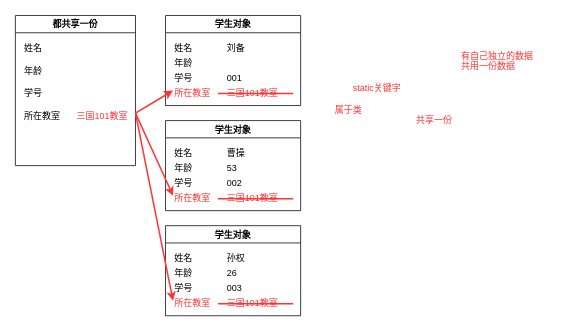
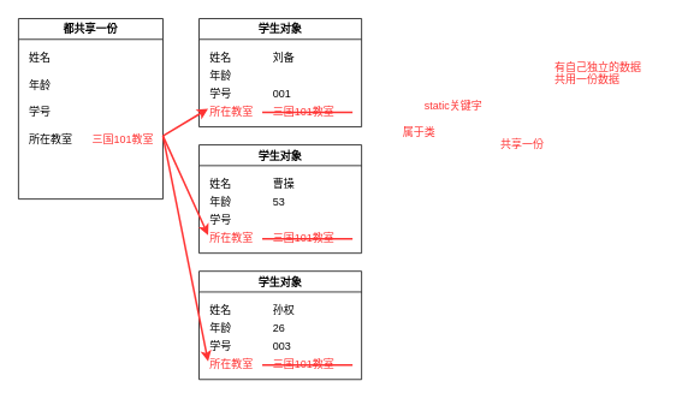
  <mxCell id="0" />
  <mxCell id="1" parent="0" />
  <mxCell id="2" value="都共享一份" style="swimlane;" vertex="1" parent="1"><mxGeometry width="160" height="200" as="geometry" x="20" y="20" /></mxCell>
  <mxCell id="3" value="姓名" style="text;html=1;strokeColor=none;fillColor=none;align=left;verticalAlign=top;whiteSpace=wrap;rounded=0;" vertex="1" parent="2"><mxGeometry x="10" y="30" width="40" height="20" as="geometry" /></mxCell>
  <mxCell id="4" value="年龄" style="text;html=1;strokeColor=none;fillColor=none;align=left;verticalAlign=top;whiteSpace=wrap;rounded=0;" vertex="1" parent="2"><mxGeometry x="10" y="60" width="40" height="20" as="geometry" /></mxCell>
  <mxCell id="5" value="学号" style="text;html=1;strokeColor=none;fillColor=none;align=left;verticalAlign=top;whiteSpace=wrap;rounded=0;" vertex="1" parent="2"><mxGeometry x="10" y="90" width="40" height="20" as="geometry" /></mxCell>
  <mxCell id="6" value="所在教室" style="text;html=1;strokeColor=none;fillColor=none;align=left;verticalAlign=top;whiteSpace=wrap;rounded=0;" vertex="1" parent="2"><mxGeometry x="10" y="120" width="50" height="20" as="geometry" /></mxCell>
  <mxCell id="7" value="三国101教室" style="text;html=1;strokeColor=none;fillColor=none;align=left;verticalAlign=top;whiteSpace=wrap;rounded=0;fontColor=#FF3333;" vertex="1" parent="2"><mxGeometry x="80" y="120" width="80" height="20" as="geometry" /></mxCell>
  <mxCell id="8" value="只在类当中保存一份&lt;br&gt;所有本类对象共享同一份" style="text;html=1;strokeColor=none;fillColor=none;align=left;verticalAlign=top;whiteSpace=wrap;rounded=0;fontColor=#FFFFFF;" vertex="1" parent="2"><mxGeometry x="10" y="160" width="140" height="40" as="geometry" /></mxCell>
  <mxCell id="9" value="学生对象" style="swimlane;" vertex="1" parent="1"><mxGeometry x="220" width="180" height="120" as="geometry" y="20" /></mxCell>
  <mxCell id="10" value="姓名" style="text;html=1;strokeColor=none;fillColor=none;align=left;verticalAlign=top;whiteSpace=wrap;rounded=0;" vertex="1" parent="9"><mxGeometry x="10" y="30" width="40" height="20" as="geometry" /></mxCell>
  <mxCell id="11" value="年龄" style="text;html=1;strokeColor=none;fillColor=none;align=left;verticalAlign=top;whiteSpace=wrap;rounded=0;" vertex="1" parent="9"><mxGeometry x="10" y="50" width="40" height="20" as="geometry" /></mxCell>
  <mxCell id="12" value="学号" style="text;html=1;strokeColor=none;fillColor=none;align=left;verticalAlign=top;whiteSpace=wrap;rounded=0;" vertex="1" parent="9"><mxGeometry x="10" y="70" width="40" height="20" as="geometry" /></mxCell>
  <mxCell id="13" value="所在教室" style="text;html=1;strokeColor=none;fillColor=none;align=left;verticalAlign=top;whiteSpace=wrap;rounded=0;fontColor=#FF3333;" vertex="1" parent="9"><mxGeometry x="10" y="90" width="50" height="20" as="geometry" /></mxCell>
  <mxCell id="14" value="刘备" style="text;html=1;strokeColor=none;fillColor=none;align=left;verticalAlign=top;whiteSpace=wrap;rounded=0;" vertex="1" parent="9"><mxGeometry x="80" y="30" width="40" height="20" as="geometry" /></mxCell>
  <mxCell id="15" value="001" style="text;html=1;strokeColor=none;fillColor=none;align=left;verticalAlign=top;whiteSpace=wrap;rounded=0;" vertex="1" parent="9"><mxGeometry x="80" y="70" width="40" height="20" as="geometry" /></mxCell>
  <mxCell id="16" value="三国101教室" style="text;html=1;strokeColor=none;fillColor=none;align=left;verticalAlign=top;whiteSpace=wrap;rounded=0;fontColor=#FF3333;" vertex="1" parent="9"><mxGeometry x="80" y="90" width="80" height="20" as="geometry" /></mxCell>
  <mxCell id="17" value="" style="endArrow=none;html=1;fontColor=#FF3333;strokeWidth=2;strokeColor=#FF3333;" edge="1" parent="9"><mxGeometry width="50" height="50" relative="1" as="geometry"><mxPoint x="70" y="104" as="sourcePoint" /><mxPoint x="170" y="104" as="targetPoint" /></mxGeometry></mxCell>
  <mxCell id="18" value="" style="endArrow=classic;html=1;strokeColor=#FF3333;strokeWidth=2;fontColor=#FF3333;entryX=0;entryY=0.5;entryDx=0;entryDy=0;" edge="1" parent="1" target="13"><mxGeometry width="50" height="50" relative="1" as="geometry"><mxPoint x="180" y="150" as="sourcePoint" /><mxPoint x="180" y="250" as="targetPoint" /></mxGeometry></mxCell>
  <mxCell id="19" value="学生对象" style="swimlane;" vertex="1" parent="1"><mxGeometry x="220" y="160" width="180" height="120" as="geometry" /></mxCell>
  <mxCell id="20" value="姓名" style="text;html=1;strokeColor=none;fillColor=none;align=left;verticalAlign=top;whiteSpace=wrap;rounded=0;" vertex="1" parent="19"><mxGeometry x="10" y="30" width="40" height="20" as="geometry" /></mxCell>
  <mxCell id="21" value="年龄" style="text;html=1;strokeColor=none;fillColor=none;align=left;verticalAlign=top;whiteSpace=wrap;rounded=0;" vertex="1" parent="19"><mxGeometry x="10" y="50" width="40" height="20" as="geometry" /></mxCell>
  <mxCell id="22" value="学号" style="text;html=1;strokeColor=none;fillColor=none;align=left;verticalAlign=top;whiteSpace=wrap;rounded=0;" vertex="1" parent="19"><mxGeometry x="10" y="70" width="40" height="20" as="geometry" /></mxCell>
  <mxCell id="23" value="所在教室" style="text;html=1;strokeColor=none;fillColor=none;align=left;verticalAlign=top;whiteSpace=wrap;rounded=0;fontColor=#FF3333;" vertex="1" parent="19"><mxGeometry x="10" y="90" width="50" height="20" as="geometry" /></mxCell>
  <mxCell id="24" value="曹操" style="text;html=1;strokeColor=none;fillColor=none;align=left;verticalAlign=top;whiteSpace=wrap;rounded=0;" vertex="1" parent="19"><mxGeometry x="80" y="30" width="40" height="20" as="geometry" /></mxCell>
  <mxCell id="25" value="53" style="text;html=1;strokeColor=none;fillColor=none;align=left;verticalAlign=top;whiteSpace=wrap;rounded=0;" vertex="1" parent="19"><mxGeometry x="80" y="50" width="40" height="20" as="geometry" /></mxCell>
- <mxCell id="26" value="002" style="text;html=1;strokeColor=none;fillColor=none;align=left;verticalAlign=top;whiteSpace=wrap;rounded=0;" vertex="1" parent="19"><mxGeometry x="80" y="70" width="40" height="20" as="geometry" /></mxCell>
  <mxCell id="27" value="三国101教室" style="text;html=1;strokeColor=none;fillColor=none;align=left;verticalAlign=top;whiteSpace=wrap;rounded=0;fontColor=#FF3333;" vertex="1" parent="19"><mxGeometry x="80" y="90" width="80" height="20" as="geometry" /></mxCell>
  <mxCell id="28" value="" style="endArrow=none;html=1;fontColor=#FF3333;strokeWidth=2;strokeColor=#FF3333;" edge="1" parent="19"><mxGeometry width="50" height="50" relative="1" as="geometry"><mxPoint x="70" y="104" as="sourcePoint" /><mxPoint x="170" y="104" as="targetPoint" /></mxGeometry></mxCell>
  <mxCell id="29" value="学生对象" style="swimlane;" vertex="1" parent="1"><mxGeometry x="220" y="300" width="180" height="120" as="geometry" /></mxCell>
  <mxCell id="30" value="姓名" style="text;html=1;strokeColor=none;fillColor=none;align=left;verticalAlign=top;whiteSpace=wrap;rounded=0;" vertex="1" parent="29"><mxGeometry x="10" y="30" width="40" height="20" as="geometry" /></mxCell>
  <mxCell id="31" value="年龄" style="text;html=1;strokeColor=none;fillColor=none;align=left;verticalAlign=top;whiteSpace=wrap;rounded=0;" vertex="1" parent="29"><mxGeometry x="10" y="50" width="40" height="20" as="geometry" /></mxCell>
  <mxCell id="32" value="学号" style="text;html=1;strokeColor=none;fillColor=none;align=left;verticalAlign=top;whiteSpace=wrap;rounded=0;" vertex="1" parent="29"><mxGeometry x="10" y="70" width="40" height="20" as="geometry" /></mxCell>
  <mxCell id="33" value="所在教室" style="text;html=1;strokeColor=none;fillColor=none;align=left;verticalAlign=top;whiteSpace=wrap;rounded=0;fontColor=#FF3333;" vertex="1" parent="29"><mxGeometry x="10" y="90" width="50" height="20" as="geometry" /></mxCell>
  <mxCell id="34" value="孙权" style="text;html=1;strokeColor=none;fillColor=none;align=left;verticalAlign=top;whiteSpace=wrap;rounded=0;" vertex="1" parent="29"><mxGeometry x="80" y="30" width="40" height="20" as="geometry" /></mxCell>
  <mxCell id="35" value="26" style="text;html=1;strokeColor=none;fillColor=none;align=left;verticalAlign=top;whiteSpace=wrap;rounded=0;" vertex="1" parent="29"><mxGeometry x="80" y="50" width="40" height="20" as="geometry" /></mxCell>
  <mxCell id="36" value="003" style="text;html=1;strokeColor=none;fillColor=none;align=left;verticalAlign=top;whiteSpace=wrap;rounded=0;" vertex="1" parent="29"><mxGeometry x="80" y="70" width="40" height="20" as="geometry" /></mxCell>
  <mxCell id="37" value="三国101教室" style="text;html=1;strokeColor=none;fillColor=none;align=left;verticalAlign=top;whiteSpace=wrap;rounded=0;fontColor=#FF3333;" vertex="1" parent="29"><mxGeometry x="80" y="90" width="80" height="20" as="geometry" /></mxCell>
  <mxCell id="38" value="" style="endArrow=none;html=1;fontColor=#FF3333;strokeWidth=2;strokeColor=#FF3333;" edge="1" parent="29"><mxGeometry width="50" height="50" relative="1" as="geometry"><mxPoint x="70" y="104" as="sourcePoint" /><mxPoint x="170" y="104" as="targetPoint" /></mxGeometry></mxCell>
  <mxCell id="39" value="" style="endArrow=classic;html=1;strokeColor=#FF3333;strokeWidth=2;fontColor=#FF3333;exitX=1;exitY=0.5;exitDx=0;exitDy=0;entryX=0;entryY=0.5;entryDx=0;entryDy=0;" edge="1" parent="1" source="7" target="23"><mxGeometry width="50" height="50" relative="1" as="geometry"><mxPoint x="190" y="160" as="sourcePoint" /><mxPoint x="231" y="262" as="targetPoint" /></mxGeometry></mxCell>
  <mxCell id="40" value="" style="endArrow=classic;html=1;strokeColor=#FF3333;strokeWidth=2;fontColor=#FF3333;entryX=0;entryY=0.5;entryDx=0;entryDy=0;exitX=1;exitY=0.5;exitDx=0;exitDy=0;" edge="1" parent="1" source="7" target="33"><mxGeometry width="50" height="50" relative="1" as="geometry"><mxPoint x="200" y="160" as="sourcePoint" /><mxPoint x="250" y="140" as="targetPoint" /></mxGeometry></mxCell>
  <mxCell id="41" value="对于姓名、年龄、学号，每个对象都&lt;font color=&quot;#ff3333&quot;&gt;有自己独立的数据&lt;/font&gt;&lt;br&gt;但是对于所在教室，应该是多个对象&lt;font color=&quot;#ff3333&quot;&gt;共用一份数据&lt;/font&gt;&lt;br&gt;&lt;br&gt;一旦用了&lt;font color=&quot;#ff3333&quot;&gt;static关键字&lt;/font&gt;&lt;br&gt;那么这样的内容不再属于对象自己&lt;br&gt;而是&lt;font color=&quot;#ff3333&quot;&gt;属于类&lt;/font&gt;的&lt;br&gt;所以凡是本类的对象，都&lt;font color=&quot;#ff3333&quot;&gt;共享一份&lt;/font&gt;" style="text;html=1;strokeColor=none;fillColor=none;align=left;verticalAlign=top;whiteSpace=wrap;rounded=0;fontColor=#FFFFFF;" vertex="1" parent="1"><mxGeometry x="420" y="60" width="320" height="120" as="geometry" /></mxCell>
